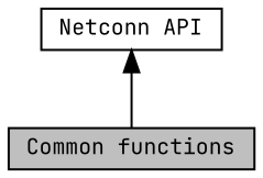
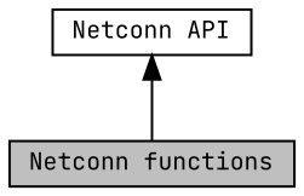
  digraph {
    rankdir=TB
    fontname="JetBrains Mono"
    node [color=black fontname="JetBrains Mono" fontsize=10 shape=box style=filled]
    n1 [fillcolor=white height=0.2 label="Netconn API" width=0.4]
-   n2 [fillcolor=grey75 fontcolor=black height=0.2 label="Common functions" width=0.4]
+   n2 [fillcolor=grey75 fontcolor=black height=0.2 label="Netconn functions" width=0.4]
    n1 -> n2 [dir=back fontname="JetBrains Mono" fontsize=10 labelfontname=Helvetica labelfontsize=10 shape=plaintext style=solid]
  }
